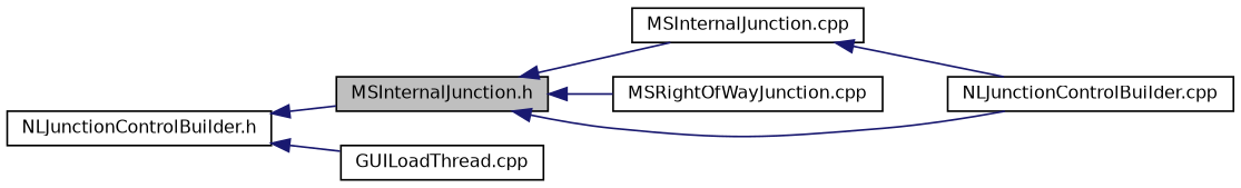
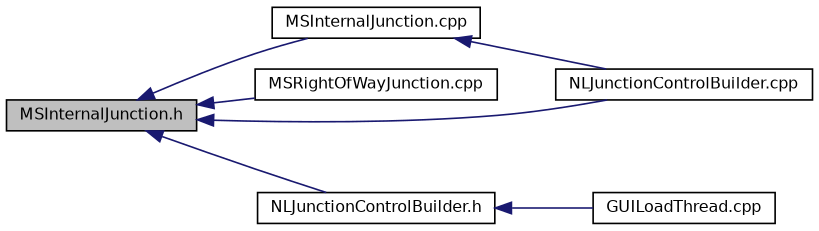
  digraph {
    rankdir=LR
    node [color=black fillcolor=white fontname=Helvetica fontsize=10 shape=record style=filled]
    edge [color=midnightblue dir=back fontname=Helvetica fontsize=10 labelfontname=Helvetica labelfontsize=10 style=solid]
    n1 [fillcolor=grey75 fontcolor=black height=0.2 label="MSInternalJunction.h" width=0.4]
    n2 [height=0.2 label="MSInternalJunction.cpp" width=0.4]
    n3 [height=0.2 label="MSRightOfWayJunction.cpp" width=0.4]
    n4 [height=0.2 label="NLJunctionControlBuilder.h" width=0.4]
    n5 [height=0.2 label="NLJunctionControlBuilder.cpp" width=0.4]
    n6 [height=0.2 label="GUILoadThread.cpp" width=0.4]
    n1 -> n2
    n1 -> n3
-   n4 -> n1
+   n1 -> n4
    n1 -> n5
    n2 -> n5
    n4 -> n6
  }
